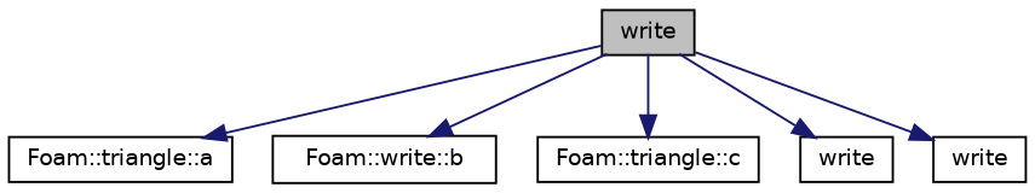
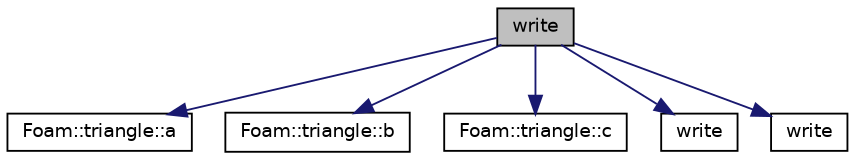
  digraph {
    rankdir=TB
    node [color=black fontname=Helvetica fontsize=10 shape=record]
    edge [color=midnightblue fontname=Helvetica fontsize=10 labelfontname=Helvetica labelfontsize=10 style=solid]
    n1 [fillcolor=grey75 fontcolor=black height=0.2 label=write style=filled width=0.4]
    n2 [height=0.2 label="Foam::triangle::a" width=0.4]
-   n3 [height=0.2 label="Foam::write::b" width=0.4]
+   n3 [height=0.2 label="Foam::triangle::b" width=0.4]
    n4 [height=0.2 label="Foam::triangle::c" width=0.4]
    n5 [height=0.2 label=write width=0.4]
    n6 [height=0.2 label=write width=0.4]
    n1 -> n2
    n1 -> n3
    n1 -> n4
    n1 -> n5
    n1 -> n6
  }
